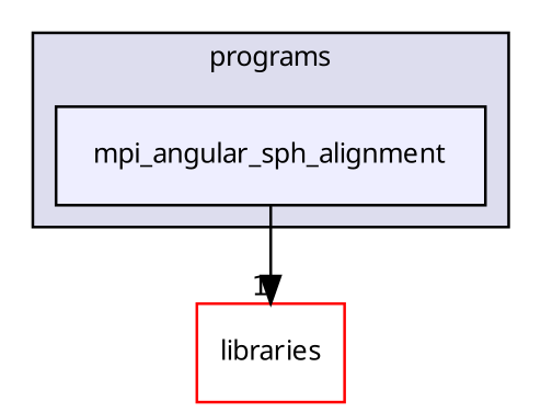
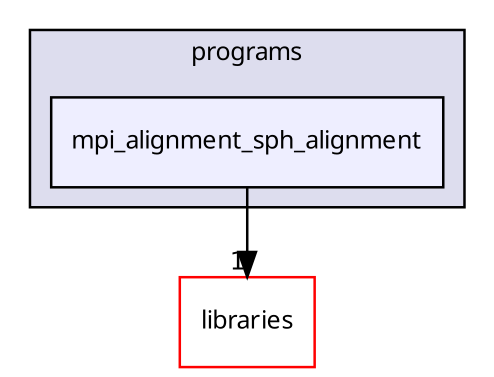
  digraph {
    compound=true
    fontname="Noto Sans"
    node [fontname="Noto Sans" fontsize=10 shape=box style=filled]
-   n1 [fillcolor="#eeeeff" label=mpi_angular_sph_alignment pencolor=black]
+   n1 [fillcolor="#eeeeff" label=mpi_alignment_sph_alignment pencolor=black]
    n2 [color=red fillcolor=white label=libraries]
    subgraph cluster_1 {
      bgcolor="#ddddee"
      fontsize=10
      label=programs
      pencolor=black
      n1
    }
    n1 -> n2 [headlabel=1 labeldistance=1.5 labelfontname=Helvetica labelfontsize=10 fontname="Noto Sans"]
  }
